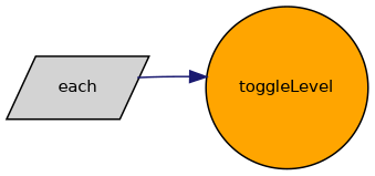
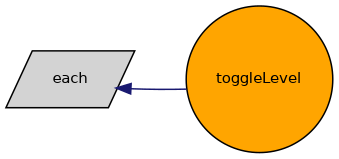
  digraph {
    rankdir=LR
    node [color=black fontname=Helvetica fontsize=10 style=filled]
    n1 [fillcolor=lightgrey fontcolor=black height=0.2 label=each shape=parallelogram width=0.4]
    n2 [fillcolor=orange height=0.2 label=toggleLevel shape=circle width=0.4]
-   n2 -> n1 [color=midnightblue dir=back fontname=Helvetica fontsize=10 labelfontname=Helvetica labelfontsize=10 style=solid]
+   n1 -> n2 [color=midnightblue dir=back fontname=Helvetica fontsize=10 labelfontname=Helvetica labelfontsize=10 style=solid]
  }
